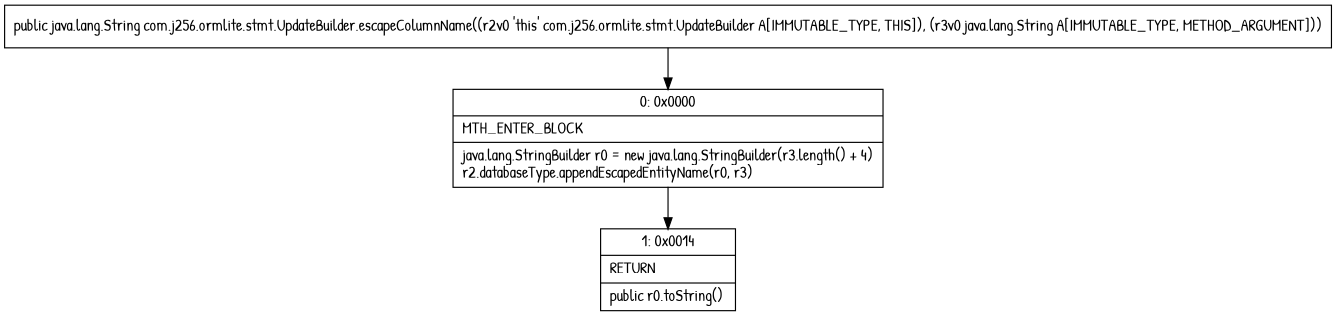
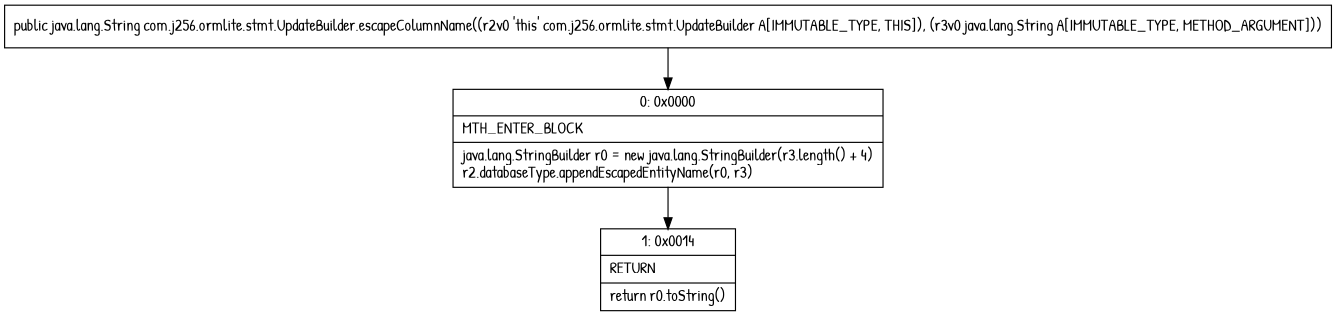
  digraph {
    fontname="Patrick Hand"
    node [shape=record fontname="Patrick Hand"]
    edge [fontname="Patrick Hand"]
    n1 [label="{0\:\ 0x0000|MTH_ENTER_BLOCK\l|java.lang.StringBuilder r0 = new java.lang.StringBuilder(r3.length() + 4)\lr2.databaseType.appendEscapedEntityName(r0, r3)\l}"]
-   n2 [label="{1\:\ 0x0014|RETURN\l|public r0.toString()\l}"]
+   n2 [label="{1\:\ 0x0014|RETURN\l|return r0.toString()\l}"]
    n3 [label="{public java.lang.String com.j256.ormlite.stmt.UpdateBuilder.escapeColumnName((r2v0 'this' com.j256.ormlite.stmt.UpdateBuilder A[IMMUTABLE_TYPE, THIS]), (r3v0 java.lang.String A[IMMUTABLE_TYPE, METHOD_ARGUMENT])) }"]
    n1 -> n2
    n3 -> n1
  }
